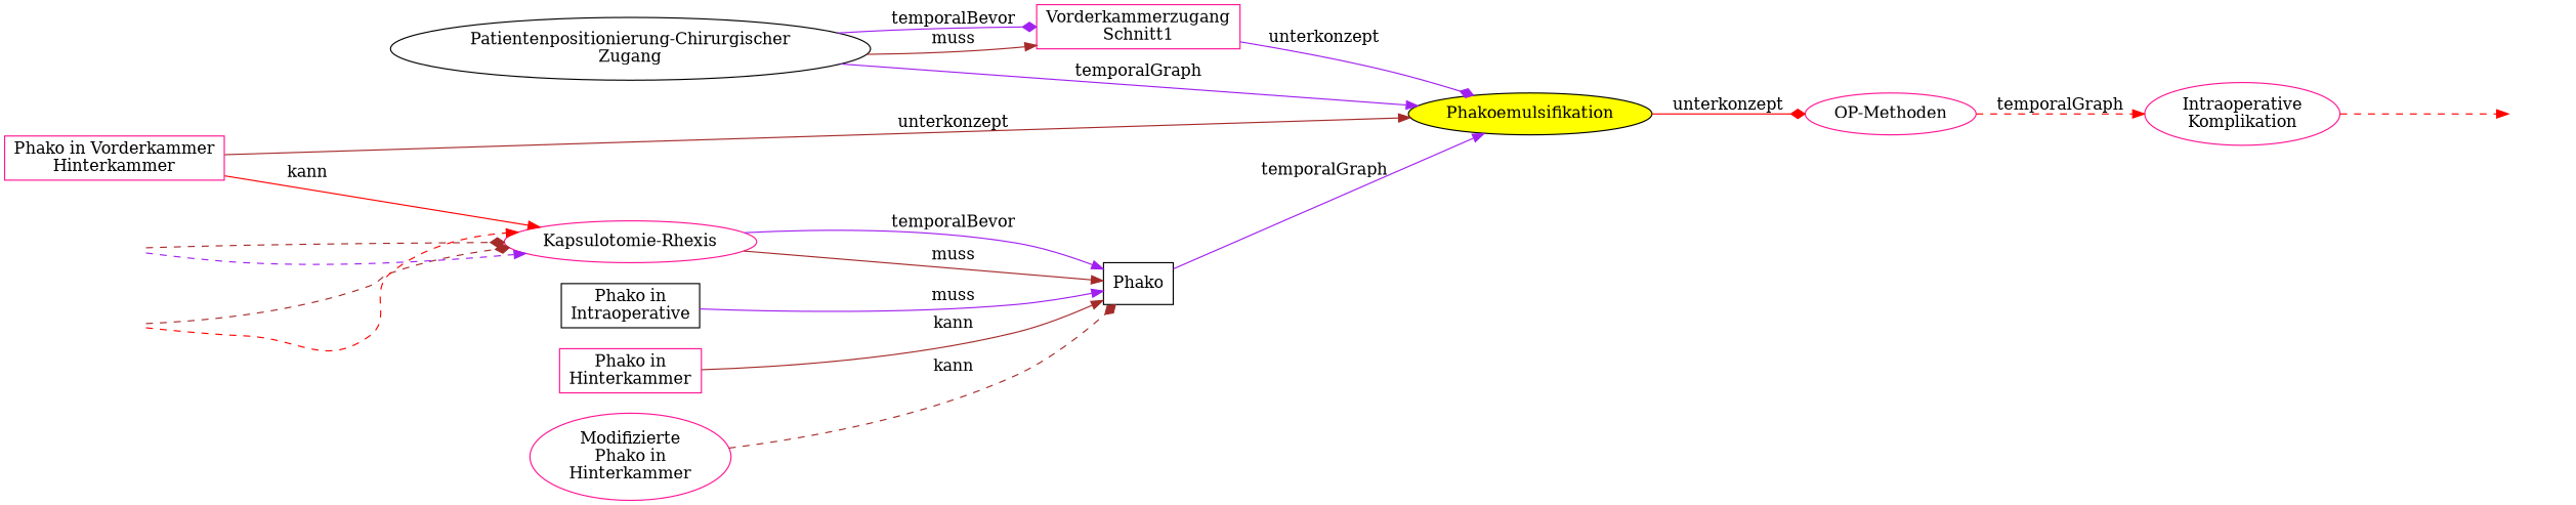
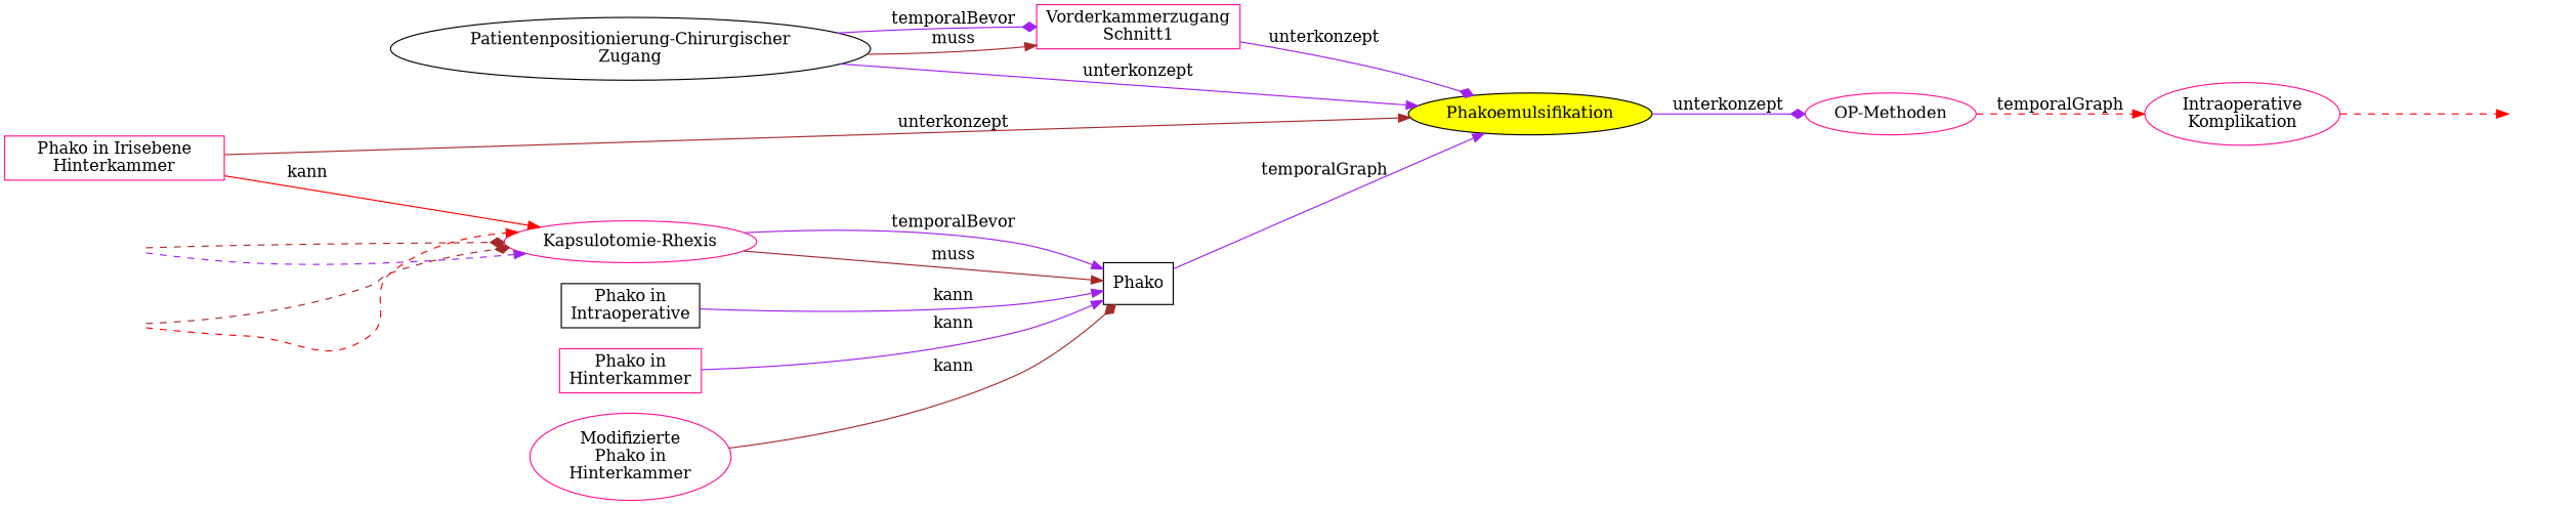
  digraph {
    rankdir=LR
    node [color=deeppink shape=ellipse]
    edge [arrowhead=normal arrowtail=normal color=brown]
    n1 [color=black label="Patientenpositionierung-Chirurgischer\nZugang\n"]
    n2 [label="Vorderkammerzugang\nSchnitt1\n" shape=box]
    n3 [color=black fillcolor=yellow label=Phakoemulsifikation style=filled]
    n4 [label="OP-Methoden"]
    n5 [label="Phako in\nHinterkammer\n" shape=box]
    n6 [color=black label=Phako shape=box]
-   n7 [label="Phako in Vorderkammer\nHinterkammer\n" shape=box]
+   n7 [label="Phako in Irisebene\nHinterkammer\n" shape=box]
    n8 [label="Kapsulotomie-Rhexis"]
    n9 [color=black label="Phako in\nIntraoperative\n" shape=box]
    n10 [label="Modifizierte\nPhako in\nHinterkammer\n"]
    "Vorderkammer Schnitt" [fontcolor=white fontsize=0 shape=none]
    "Vorderkammerzugang/Schnitt" [color=black fontcolor=white fontsize=0 shape=none]
    n13 [label="Intraoperative\nKomplikation\n"]
    "Postoperative Komplikation" [color=black fontcolor=white fontsize=0 shape=none]
    n1 -> n2 [label=muss]
    n1 -> n2 [arrowhead=diamond color=purple label=temporalBevor]
-   n1 -> n3 [color=purple label=temporalGraph]
+   n1 -> n3 [color=purple label=unterkonzept]
    n2 -> n3 [arrowhead=diamond color=purple label=unterkonzept]
-   n3 -> n4 [arrowhead=diamond color=red label=unterkonzept]
+   n3 -> n4 [arrowhead=diamond color=purple label=unterkonzept]
    n4 -> n13 [color=red label=temporalGraph style=dashed]
-   n5 -> n6 [label=kann]
+   n5 -> n6 [color=purple label=kann]
    n6 -> n3 [color=purple label=temporalGraph]
    n7 -> n3 [label=unterkonzept]
    n7 -> n8 [color=red label=kann]
    n8 -> n6 [label=muss]
    n8 -> n6 [color=purple label=temporalBevor]
-   n9 -> n6 [color=purple label=muss]
-   n10 -> n6 [arrowhead=diamond label=kann style=dashed]
+   n9 -> n6 [color=purple label=kann]
+   n10 -> n6 [arrowhead=diamond label=kann]
    "Vorderkammer Schnitt" -> n8 [arrowhead=diamond fontcolor=white label=muss style=dashed arrowtail=""]
    "Vorderkammer Schnitt" -> n8 [color=red fontcolor=white label=temporalBevor style=dashed arrowtail=""]
    "Vorderkammerzugang/Schnitt" -> n8 [color=purple fontcolor=white label=muss style=dashed arrowtail=""]
    "Vorderkammerzugang/Schnitt" -> n8 [arrowhead=diamond fontcolor=white label=temporalBevor style=dashed arrowtail=""]
    n13 -> "Postoperative Komplikation" [color=red fontcolor=white label=temporalGraph style=dashed arrowtail=""]
  }
